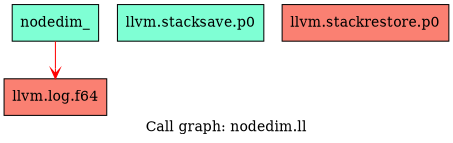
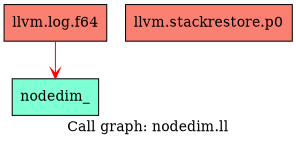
  digraph {
    label="Call graph: nodedim.ll"
    node [shape=record style=filled fillcolor=aquamarine]
    n1 [label="{nodedim_}"]
    n2 [label="{llvm.log.f64}" fillcolor=salmon]
-   n3 [label="{llvm.stacksave.p0}"]
    n4 [label="{llvm.stackrestore.p0}" fillcolor=salmon]
-   n1 -> n2 [color=red arrowhead=vee]
+   n2 -> n1 [color=red arrowhead=vee]
  }
